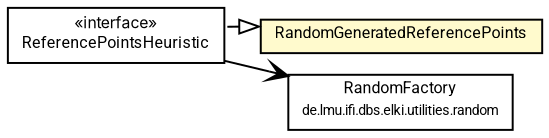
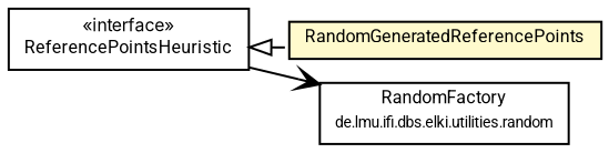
  digraph {
    fontname=Inter
    nodesep=0.15
    rankdir=LR
    ranksep=0.25
    node [fontcolor=black fontname=Inter fontsize=8 margin=0 shape=plaintext]
    edge [color=black fontname=Inter fontsize=7 labelfontname=Roboto labelfontsize=7]
    n1 [height=0 label=<<table title="de.lmu.ifi.dbs.elki.utilities.referencepoints.ReferencePointsHeuristic" border="0" cellborder="1" cellspacing="0" cellpadding="2" href="ReferencePointsHeuristic.html" target="_parent"> 		<tr><td><table border="0" cellspacing="0" cellpadding="1"> 		<tr><td align="center" balign="center"> &#171;interface&#187; </td></tr> 		<tr><td align="center" balign="center"> <font face="Roboto">ReferencePointsHeuristic</font> </td></tr> 		</table></td></tr> 		</table>> width=0]
    n2 [height=0 label=<<table title="de.lmu.ifi.dbs.elki.utilities.referencepoints.RandomGeneratedReferencePoints" border="0" cellborder="1" cellspacing="0" cellpadding="2" bgcolor="lemonChiffon" href="RandomGeneratedReferencePoints.html" target="_parent"> 		<tr><td><table border="0" cellspacing="0" cellpadding="1"> 		<tr><td align="center" balign="center"> <font face="Roboto">RandomGeneratedReferencePoints</font> </td></tr> 		</table></td></tr> 		</table>> width=0]
    n3 [height=0 label=<<table title="de.lmu.ifi.dbs.elki.utilities.random.RandomFactory" border="0" cellborder="1" cellspacing="0" cellpadding="2" href="../random/RandomFactory.html" target="_parent"> 		<tr><td><table border="0" cellspacing="0" cellpadding="1"> 		<tr><td align="center" balign="center"> <font face="Roboto">RandomFactory</font> </td></tr> 		<tr><td align="center" balign="center"> <font face="Roboto" point-size="7.0">de.lmu.ifi.dbs.elki.utilities.random</font> </td></tr> 		</table></td></tr> 		</table>> width=0]
-   n2 -> n1 [arrowtail=empty dir=back style=dashed weight=9]
+   n1 -> n2 [arrowtail=empty dir=back style=dashed weight=9]
    n1 -> n3 [arrowhead=open weight=1]
  }
